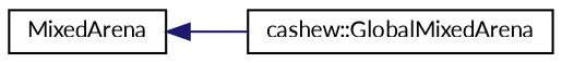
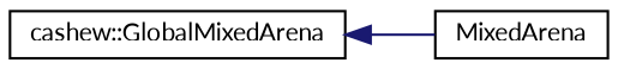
  digraph {
    rankdir=LR
    fontname=Lato
    node [color=black fillcolor=white fontname=Lato fontsize=10 shape=record style=filled]
    n1 [height=0.2 label=MixedArena width=0.4]
    n2 [height=0.2 label="cashew::GlobalMixedArena" width=0.4]
-   n1 -> n2 [color=midnightblue dir=back fontname=Lato fontsize=10 labelfontname=Helvetica labelfontsize=10 style=solid]
+   n2 -> n1 [color=midnightblue dir=back fontname=Lato fontsize=10 labelfontname=Helvetica labelfontsize=10 style=solid]
  }
